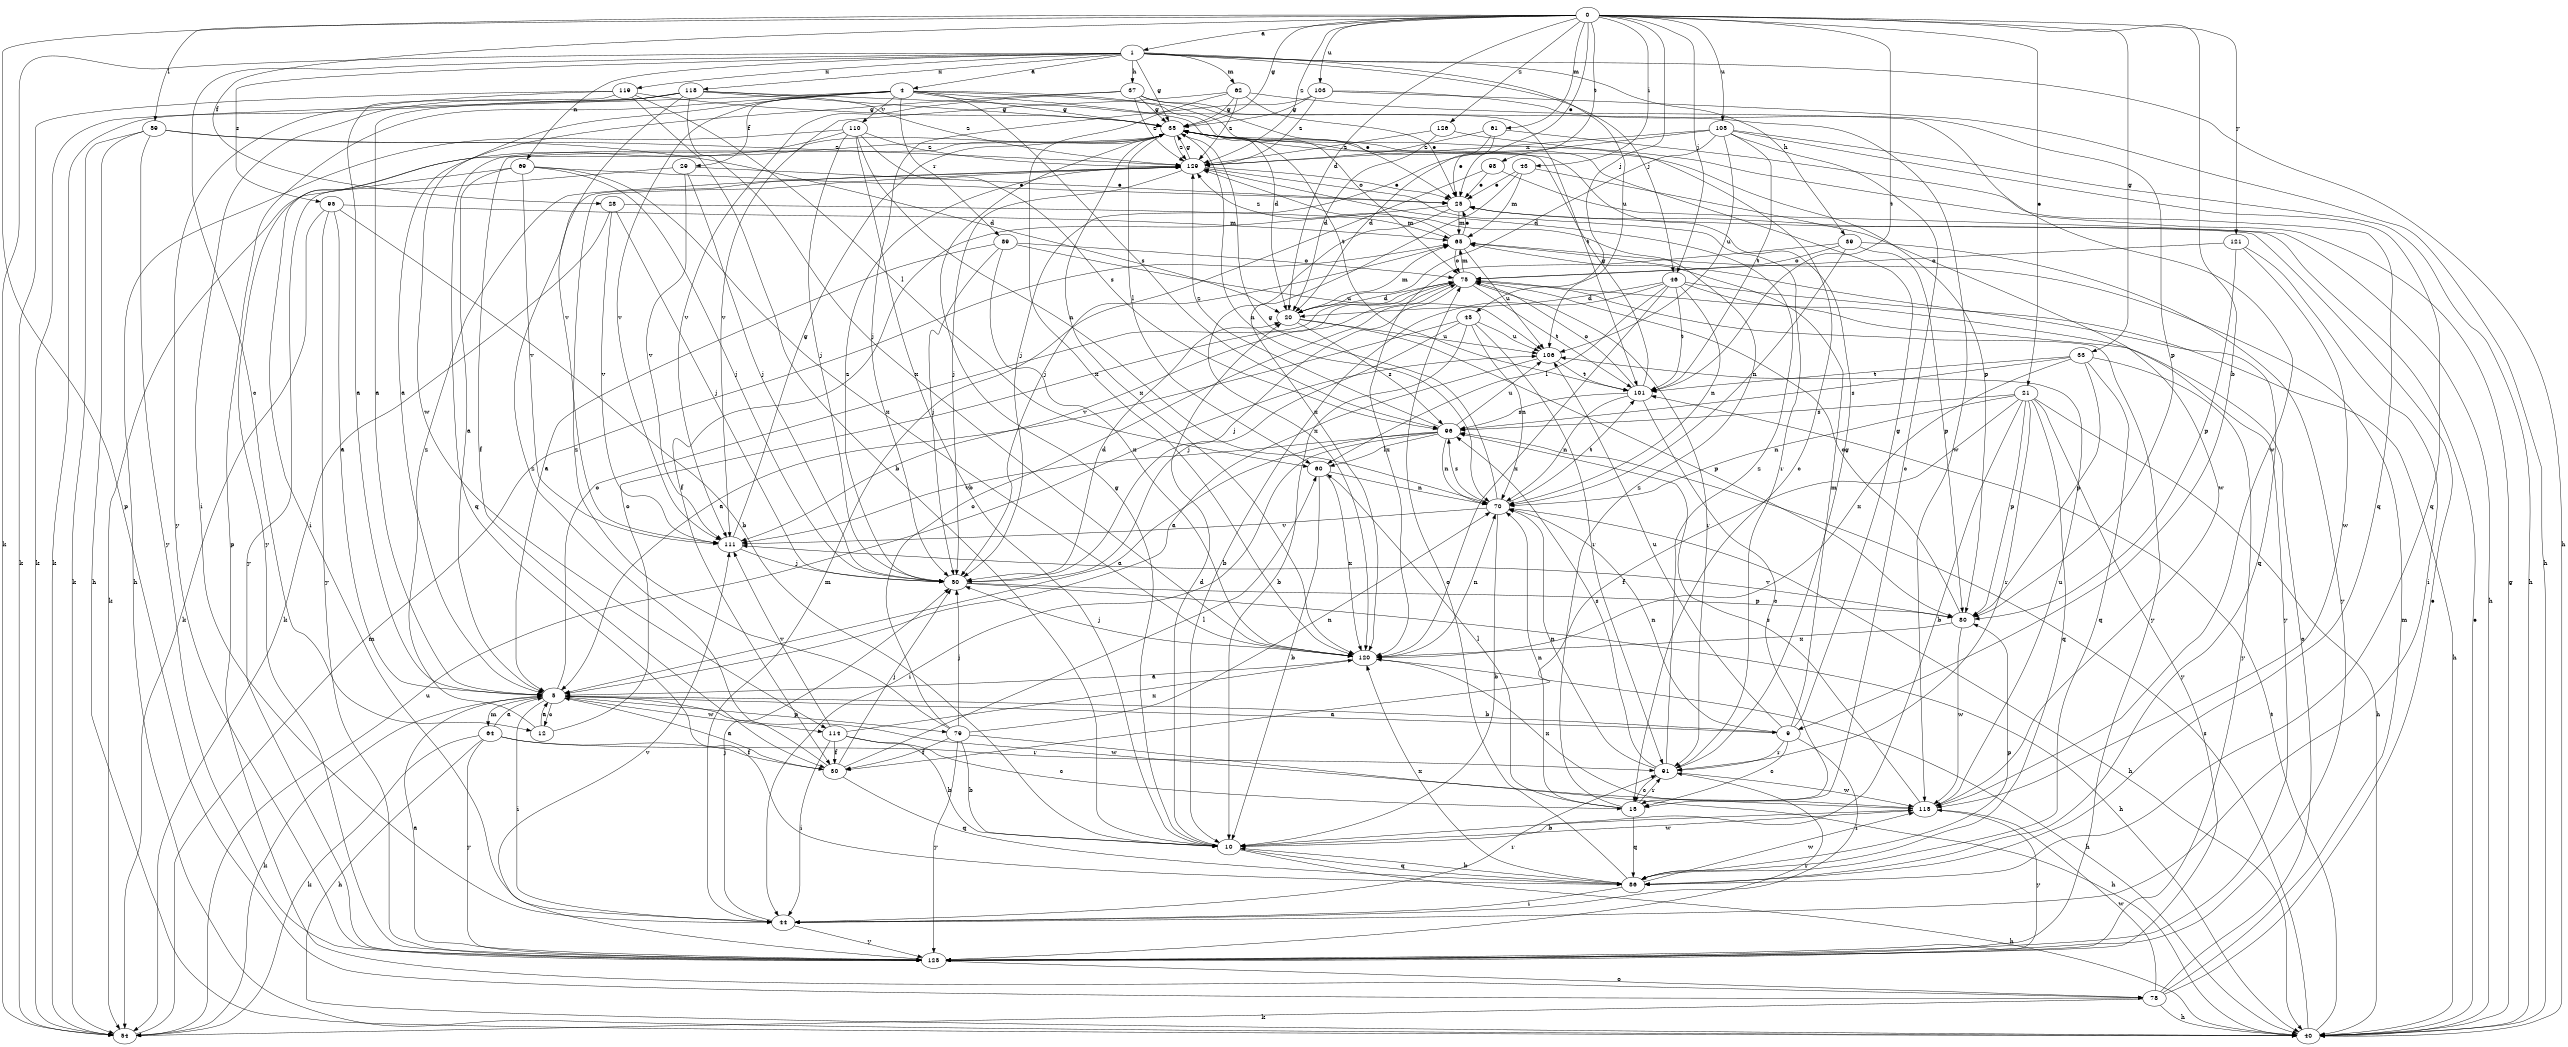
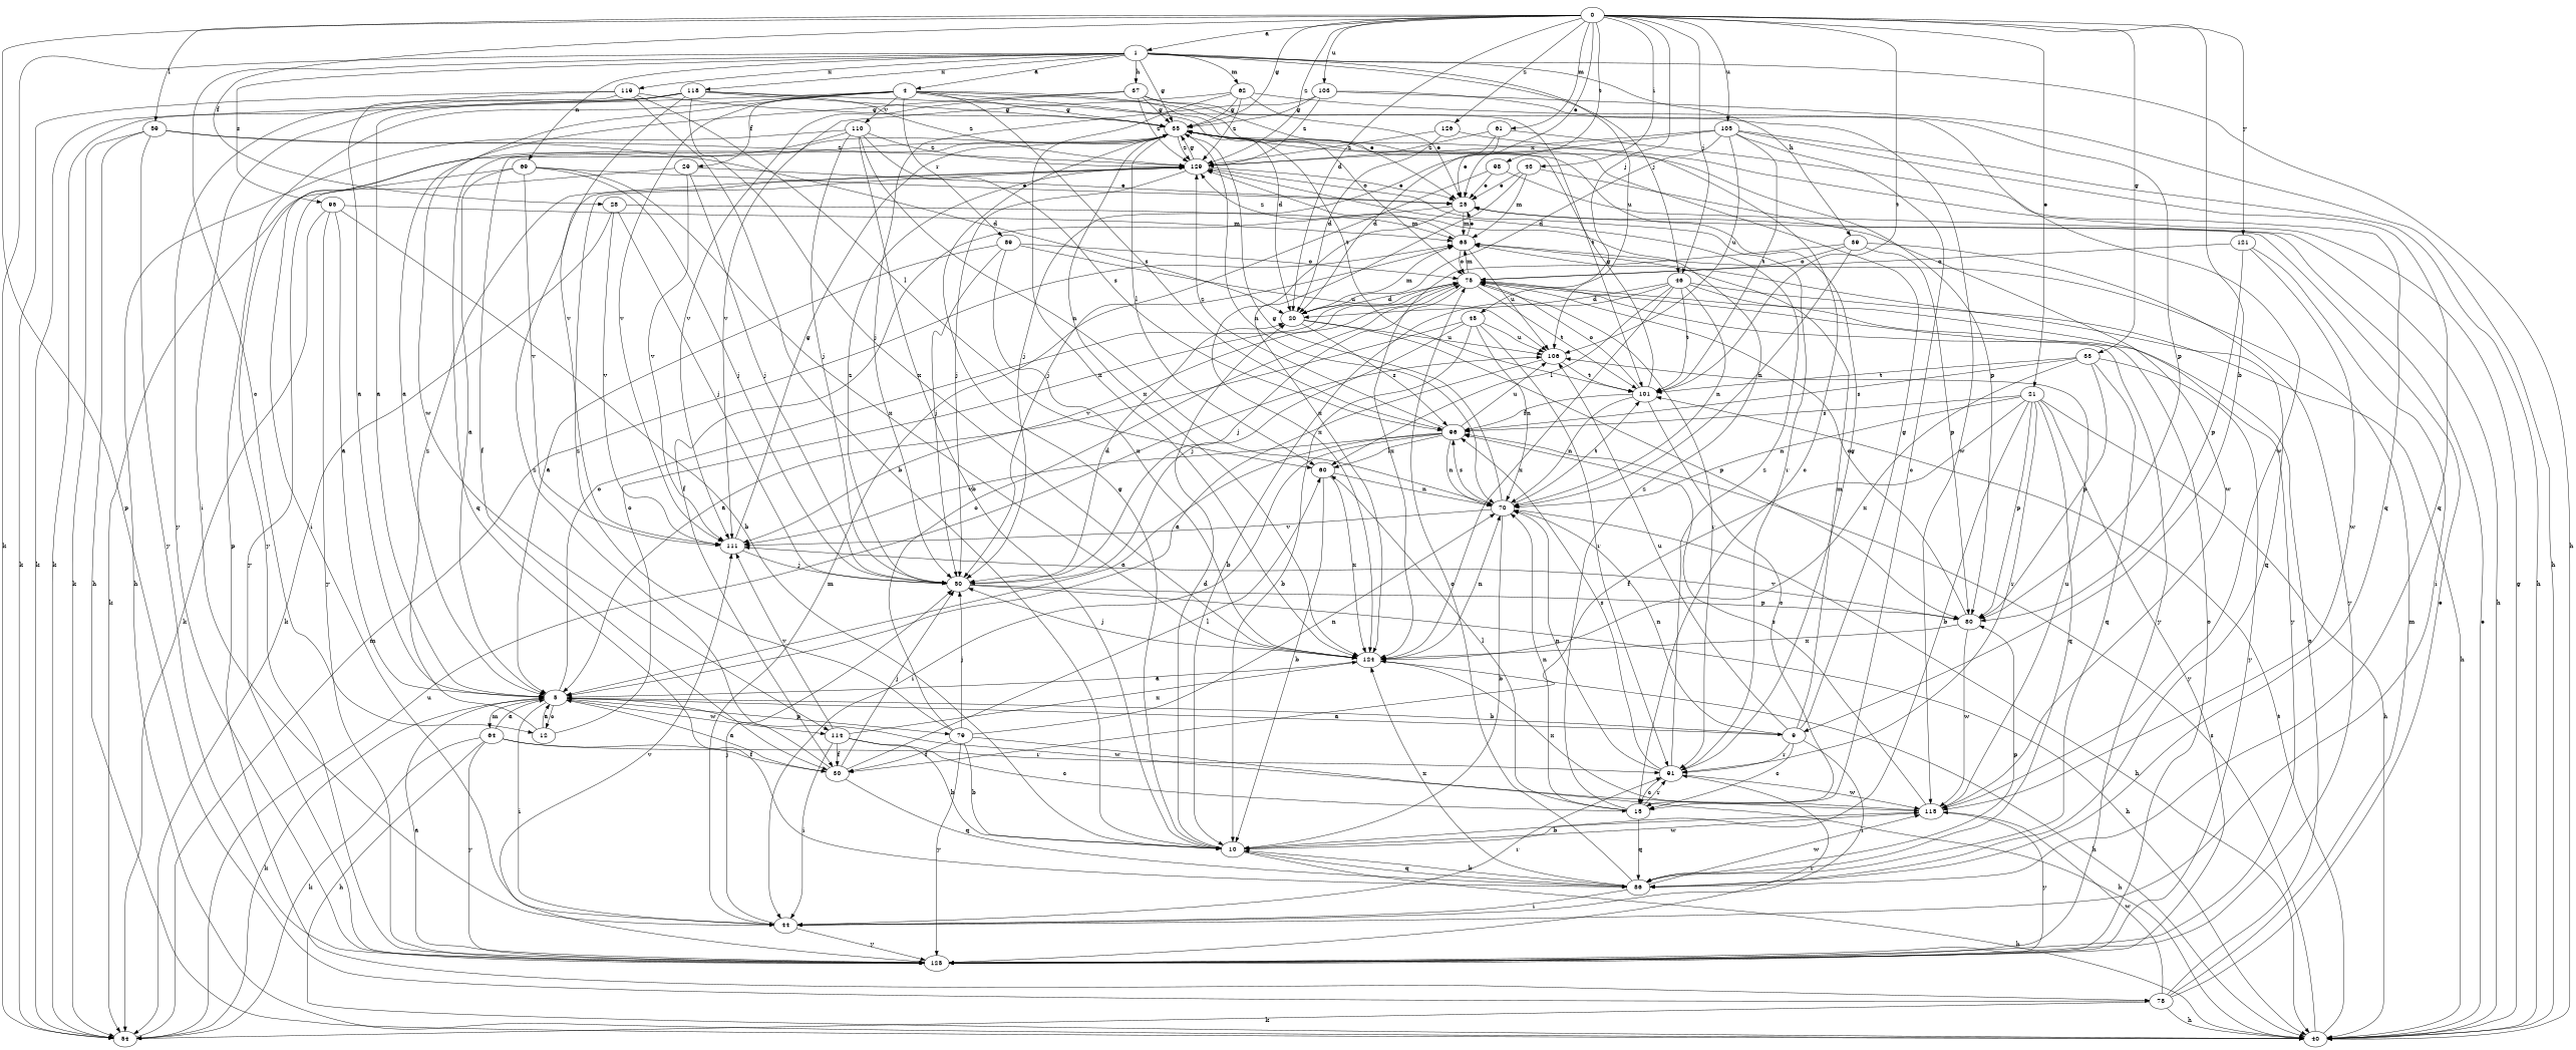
  strict digraph {
    0
    1
    9
    20
    21
    25
    28
    33
    35
    43
    45
    46
    59
    61
    78
    98
    101
    103
    105
    121
    126
    129
    4
    12
    37
    39
    40
    54
    62
    69
    95
    106
    118
    119
    5
    44
    15
    65
    70
    91
    96
    80
    10
    86
    30
    125
-   120
+   120 [label=124]
    111
    50
    60
    115
    75
    29
    89
    110
    114
    64
    79
    0 -> 1 [label=a]
    0 -> 9 [label=b]
    0 -> 20 [label=d]
    0 -> 21 [label=e]
    0 -> 25 [label=e]
    0 -> 28 [label=f]
    0 -> 33 [label=g]
    0 -> 35 [label=g]
    0 -> 43 [label=i]
    0 -> 45 [label=j]
    0 -> 46 [label=j]
    0 -> 59 [label=l]
    0 -> 61 [label=m]
    0 -> 78 [label=p]
    0 -> 98 [label=t]
    0 -> 101 [label=t]
    0 -> 103 [label=u]
    0 -> 105 [label=u]
    0 -> 121 [label=y]
    0 -> 126 [label=z]
    0 -> 129 [label=z]
    1 -> 35 [label=g]
    1 -> 46 [label=j]
    1 -> 4 [label=a]
    1 -> 12 [label=c]
    1 -> 37 [label=h]
    1 -> 39 [label=h]
    1 -> 40 [label=h]
    1 -> 54 [label=k]
    1 -> 62 [label=m]
    1 -> 69 [label=n]
    1 -> 95 [label=s]
    1 -> 106 [label=u]
    1 -> 118 [label=x]
    1 -> 119 [label=x]
    9 -> 35 [label=g]
    9 -> 106 [label=u]
    9 -> 5 [label=a]
    9 -> 44 [label=i]
    9 -> 15 [label=c]
    9 -> 65 [label=m]
    9 -> 70 [label=n]
    9 -> 91 [label=r]
    20 -> 106 [label=u]
    20 -> 65 [label=m]
    20 -> 96 [label=s]
    20 -> 80 [label=p]
    21 -> 40 [label=h]
    21 -> 70 [label=n]
    21 -> 91 [label=r]
    21 -> 96 [label=s]
    21 -> 80 [label=p]
    21 -> 10 [label=b]
    21 -> 86 [label=q]
    21 -> 30 [label=f]
    21 -> 125 [label=y]
    25 -> 65 [label=m]
    25 -> 30 [label=f]
    25 -> 120 [label=x]
    28 -> 54 [label=k]
    28 -> 65 [label=m]
    28 -> 111 [label=v]
    28 -> 50 [label=j]
    33 -> 101 [label=t]
    33 -> 96 [label=s]
    33 -> 80 [label=p]
    33 -> 86 [label=q]
    33 -> 125 [label=y]
    33 -> 120 [label=x]
    35 -> 129 [label=z]
    35 -> 70 [label=n]
    35 -> 80 [label=p]
    35 -> 86 [label=q]
    35 -> 30 [label=f]
    35 -> 125 [label=y]
    35 -> 120 [label=x]
    35 -> 60 [label=l]
    43 -> 25 [label=e]
    43 -> 65 [label=m]
    43 -> 120 [label=x]
    43 -> 115 [label=w]
    45 -> 106 [label=u]
    45 -> 5 [label=a]
    45 -> 70 [label=n]
    45 -> 91 [label=r]
    45 -> 10 [label=b]
    45 -> 50 [label=j]
    46 -> 20 [label=d]
    46 -> 101 [label=t]
    46 -> 40 [label=h]
    46 -> 70 [label=n]
    46 -> 10 [label=b]
    46 -> 125 [label=y]
    46 -> 120 [label=x]
    46 -> 60 [label=l]
    59 -> 20 [label=d]
    59 -> 129 [label=z]
    59 -> 40 [label=h]
    59 -> 54 [label=k]
    59 -> 125 [label=y]
    61 -> 20 [label=d]
    61 -> 25 [label=e]
    61 -> 129 [label=z]
    61 -> 86 [label=q]
    78 -> 25 [label=e]
    78 -> 40 [label=h]
    78 -> 54 [label=k]
    78 -> 65 [label=m]
    78 -> 115 [label=w]
    78 -> 75 [label=o]
    98 -> 25 [label=e]
    98 -> 40 [label=h]
    98 -> 50 [label=j]
    101 -> 35 [label=g]
    101 -> 15 [label=c]
    101 -> 70 [label=n]
-   101 -> 96 [label=s]
+   101 -> 96 [label=f]
    101 -> 75 [label=o]
    103 -> 35 [label=g]
    103 -> 129 [label=z]
    103 -> 40 [label=h]
    103 -> 80 [label=p]
    103 -> 50 [label=j]
    105 -> 20 [label=d]
    105 -> 101 [label=t]
    105 -> 129 [label=x]
    105 -> 40 [label=h]
    105 -> 106 [label=u]
    105 -> 15 [label=c]
    105 -> 86 [label=q]
    105 -> 50 [label=j]
    121 -> 44 [label=i]
    121 -> 80 [label=p]
    121 -> 115 [label=w]
    121 -> 75 [label=o]
    126 -> 20 [label=d]
    126 -> 129 [label=z]
    126 -> 15 [label=c]
    129 -> 25 [label=e]
    129 -> 35 [label=g]
    129 -> 91 [label=r]
    129 -> 50 [label=j]
    4 -> 20 [label=d]
    4 -> 35 [label=g]
    4 -> 78 [label=p]
    4 -> 101 [label=t]
    4 -> 54 [label=k]
    4 -> 96 [label=s]
    4 -> 111 [label=v]
    4 -> 75 [label=o]
    4 -> 29 [label=f]
    4 -> 89 [label=r]
    4 -> 110 [label=v]
    4 -> 114 [label=w]
    12 -> 129 [label=z]
    12 -> 5 [label=a]
    12 -> 75 [label=o]
    37 -> 25 [label=e]
    37 -> 35 [label=g]
    37 -> 101 [label=t]
    37 -> 129 [label=z]
    37 -> 5 [label=a]
    37 -> 111 [label=v]
    39 -> 70 [label=n]
    39 -> 80 [label=p]
    39 -> 125 [label=y]
    39 -> 120 [label=x]
    39 -> 75 [label=o]
    40 -> 25 [label=e]
    40 -> 35 [label=g]
    40 -> 101 [label=t]
    40 -> 96 [label=s]
    54 -> 106 [label=u]
    54 -> 65 [label=m]
    62 -> 25 [label=e]
    62 -> 35 [label=g]
    62 -> 129 [label=z]
    62 -> 120 [label=x]
    62 -> 111 [label=v]
    62 -> 115 [label=w]
    69 -> 25 [label=e]
    69 -> 54 [label=k]
    69 -> 5 [label=a]
    69 -> 120 [label=x]
    69 -> 111 [label=v]
    69 -> 50 [label=j]
    95 -> 54 [label=k]
    95 -> 5 [label=a]
    95 -> 65 [label=m]
    95 -> 10 [label=b]
    95 -> 125 [label=y]
    106 -> 101 [label=t]
    106 -> 5 [label=a]
    118 -> 35 [label=g]
    118 -> 129 [label=z]
    118 -> 54 [label=k]
    118 -> 5 [label=a]
    118 -> 44 [label=i]
    118 -> 120 [label=x]
    118 -> 111 [label=v]
    118 -> 115 [label=w]
    119 -> 35 [label=g]
    119 -> 54 [label=k]
    119 -> 5 [label=a]
    119 -> 10 [label=b]
    119 -> 125 [label=y]
    119 -> 60 [label=l]
    5 -> 9 [label=b]
    5 -> 12 [label=c]
    5 -> 54 [label=k]
    5 -> 44 [label=i]
    5 -> 115 [label=w]
    5 -> 75 [label=o]
    5 -> 114 [label=w]
    5 -> 64 [label=m]
    5 -> 79 [label=p]
    44 -> 65 [label=m]
    44 -> 91 [label=r]
    44 -> 125 [label=y]
    44 -> 50 [label=j]
    15 -> 129 [label=z]
    15 -> 70 [label=n]
    15 -> 91 [label=r]
    15 -> 86 [label=q]
    15 -> 60 [label=l]
    65 -> 25 [label=e]
    65 -> 129 [label=z]
    65 -> 106 [label=u]
    65 -> 86 [label=q]
    65 -> 75 [label=o]
    70 -> 35 [label=g]
    70 -> 101 [label=t]
    70 -> 40 [label=h]
    70 -> 96 [label=s]
    70 -> 10 [label=b]
    70 -> 111 [label=v]
    91 -> 35 [label=g]
    91 -> 129 [label=z]
    91 -> 15 [label=c]
    91 -> 70 [label=n]
    91 -> 96 [label=s]
    91 -> 115 [label=w]
    96 -> 129 [label=z]
    96 -> 106 [label=u]
    96 -> 5 [label=a]
    96 -> 44 [label=i]
    96 -> 70 [label=n]
    96 -> 111 [label=v]
    96 -> 60 [label=l]
    80 -> 120 [label=x]
    80 -> 111 [label=v]
    80 -> 115 [label=w]
    80 -> 75 [label=o]
    10 -> 20 [label=d]
    10 -> 35 [label=g]
    10 -> 40 [label=h]
    10 -> 86 [label=q]
    10 -> 115 [label=w]
    86 -> 44 [label=i]
    86 -> 80 [label=p]
    86 -> 10 [label=b]
    86 -> 120 [label=x]
    86 -> 115 [label=w]
    86 -> 75 [label=o]
    30 -> 129 [label=z]
    30 -> 5 [label=a]
    30 -> 86 [label=q]
    30 -> 50 [label=j]
    30 -> 60 [label=l]
    125 -> 5 [label=a]
    125 -> 91 [label=r]
    125 -> 111 [label=v]
-   125 -> 78 [label=o]
+   125 -> 75 [label=o]
    120 -> 40 [label=h]
    120 -> 5 [label=a]
    120 -> 70 [label=n]
    120 -> 50 [label=j]
    111 -> 35 [label=g]
    111 -> 50 [label=j]
    50 -> 20 [label=d]
    50 -> 129 [label=z]
    50 -> 40 [label=h]
    50 -> 80 [label=p]
    60 -> 70 [label=n]
    60 -> 10 [label=b]
    60 -> 120 [label=x]
    115 -> 106 [label=u]
    115 -> 96 [label=s]
    115 -> 10 [label=b]
    115 -> 125 [label=y]
    115 -> 120 [label=x]
    75 -> 20 [label=d]
    75 -> 101 [label=t]
    75 -> 65 [label=m]
    75 -> 91 [label=r]
    75 -> 125 [label=y]
    75 -> 111 [label=v]
    75 -> 50 [label=j]
    29 -> 25 [label=e]
    29 -> 125 [label=y]
    29 -> 111 [label=v]
    29 -> 50 [label=j]
    89 -> 106 [label=u]
    89 -> 5 [label=a]
    89 -> 120 [label=x]
    89 -> 50 [label=j]
    89 -> 75 [label=o]
    110 -> 129 [label=z]
    110 -> 40 [label=h]
    110 -> 44 [label=i]
    110 -> 70 [label=n]
    110 -> 96 [label=s]
    110 -> 10 [label=b]
    110 -> 50 [label=j]
    114 -> 44 [label=i]
    114 -> 15 [label=c]
    114 -> 10 [label=b]
    114 -> 30 [label=f]
    114 -> 120 [label=x]
    114 -> 111 [label=v]
    64 -> 40 [label=h]
    64 -> 54 [label=k]
    64 -> 5 [label=a]
    64 -> 91 [label=r]
    64 -> 30 [label=f]
    64 -> 125 [label=y]
    79 -> 129 [label=z]
    79 -> 40 [label=h]
    79 -> 70 [label=n]
    79 -> 10 [label=b]
    79 -> 30 [label=f]
    79 -> 125 [label=y]
    79 -> 50 [label=j]
    79 -> 75 [label=o]
  }
